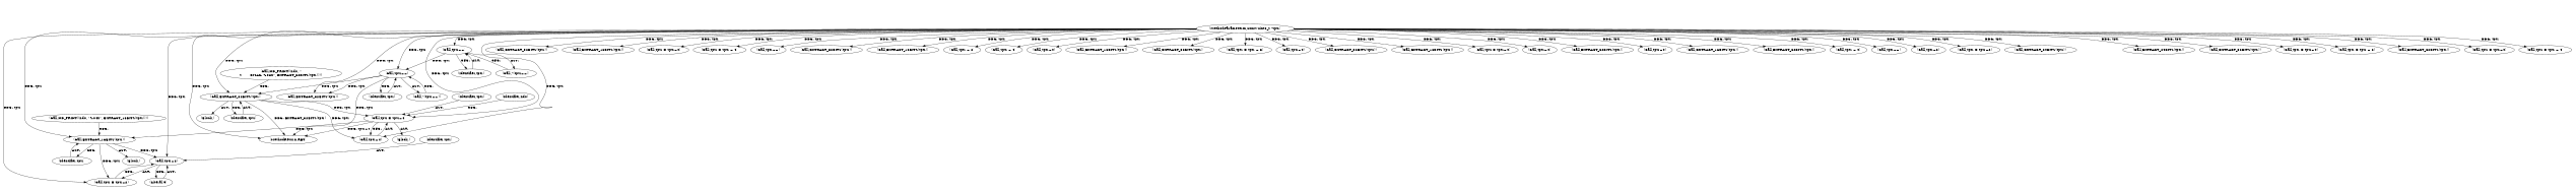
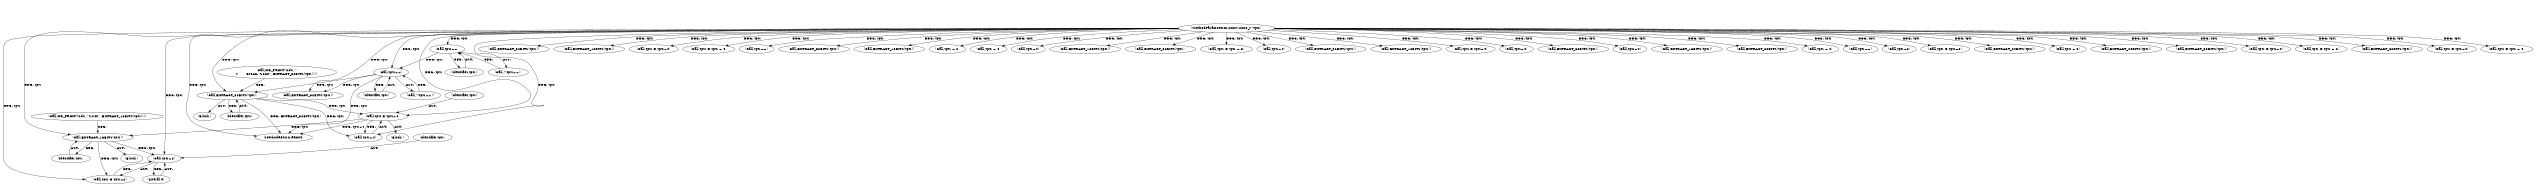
  digraph {
    n1 [label="(Call,tptr+2)"]
    n2 [label="(Literal,9)"]
    n3 [label="(Call,tptr = tptr+2)"]
    n4 [label="(Call,EXTRACT_16BITS(tptr))"]
    n5 [label="(Block,)"]
    n6 [label="(Identifier,tptr)"]
    n7 [label="(Call,tptr = tptr+4)"]
    n8 [label="(Call,tptr+4)"]
    n9 [label="(Block,)"]
-   n10 [label="(MethodReturn,RET)"]
+   n10 [label="(MethodReturn,PRINT)"]
    n11 [label="(Call,EXTRACT_32BITS(tptr))"]
    n12 [label="(Block,)"]
    n13 [label="(Identifier,tptr)"]
    n14 [label="(Call,tptr++)"]
    n15 [label="(Identifier,tptr)"]
    n16 [label="(Call,EXTRACT_32BITS(tptr))"]
    n17 [label="(Call,*(tptr++))"]
    n18 [label="(Call,tptr++)"]
    n19 [label="(Call,*(tptr++))"]
    n20 [label="(Identifier,tptr)"]
    n21 [label="(MethodParameterIn,const uint8_t *tptr)"]
    n22 [label="(Call,EXTRACT_32BITS(tptr))"]
    n23 [label="(Call,EXTRACT_16BITS(tptr))"]
    n24 [label="(Call,tptr = tptr+4)"]
    n25 [label="(Call,tptr = tptr + 4)"]
    n26 [label="(Call,tptr++)"]
    n27 [label="(Call,EXTRACT_32BITS(tptr))"]
    n28 [label="(Call,EXTRACT_16BITS(tptr))"]
    n29 [label="(Call,tptr + 2)"]
    n30 [label="(Call,tptr + 4)"]
    n31 [label="(Call,tptr+4)"]
    n32 [label="(Call,EXTRACT_16BITS(tptr))"]
    n33 [label="(Call,EXTRACT_32BITS(tptr))"]
    n34 [label="(Call,tptr = tptr + 3)"]
    n35 [label="(Call,tptr+4)"]
    n36 [label="(Call,EXTRACT_32BITS(tptr))"]
    n37 [label="(Call,EXTRACT_16BITS(tptr))"]
    n38 [label="(Call,tptr = tptr+4)"]
    n39 [label="(Call,tptr+4)"]
    n40 [label="(Call,EXTRACT_32BITS(tptr))"]
    n41 [label="(Call,tptr+4)"]
    n42 [label="(Call,EXTRACT_16BITS(tptr))"]
    n43 [label="(Call,EXTRACT_32BITS(tptr))"]
    n44 [label="(Call,tptr + 4)"]
    n45 [label="(Call,tptr++)"]
    n46 [label="(Call,tptr+2)"]
    n47 [label="(Call,tptr = tptr+2)"]
    n48 [label="(Call,EXTRACT_24BITS(tptr))"]
+   n49 [label="(Call,tptr + 3)"]
    n50 [label="(Call,EXTRACT_24BITS(tptr))"]
    n51 [label="(Call,EXTRACT_32BITS(tptr))"]
    n52 [label="(Call,tptr = tptr+4)"]
    n53 [label="(Call,tptr = tptr + 2)"]
    n54 [label="(Call,EXTRACT_32BITS(tptr))"]
    n55 [label="(Call,tptr = tptr+4)"]
    n56 [label="(Call,tptr = tptr + 4)"]
    n57 [label="(Call,ND_PRINT((ndo, \"\n\t        BMAC: %08x\", EXTRACT_32BITS(tptr))))"]
    n58 [label="(Identifier,tptr)"]
    n59 [label="(Call,ND_PRINT((ndo, \"%04x\", EXTRACT_16BITS(tptr))))"]
    n60 [label="(Identifier,tptr)"]
-   n61 [label="(Identifier,ndo)"]
    n1 -> n2 [label="CFG: "]
    n1 -> n3 [label="AST: "]
    n2 -> n1 [label="AST: "]
    n3 -> n1 [label="CFG: "]
    n4 -> n1 [label="DDG: tptr"]
    n4 -> n3 [label="DDG: tptr"]
    n4 -> n5 [label="AST: "]
    n4 -> n6 [label="CFG: "]
    n6 -> n4 [label="AST: "]
    n7 -> n4 [label="DDG: tptr"]
    n7 -> n8 [label="CFG: "]
    n7 -> n9 [label="AST: "]
    n7 -> n10 [label="DDG: tptr+4"]
    n8 -> n7 [label="AST: "]
    n11 -> n7 [label="DDG: tptr"]
    n11 -> n8 [label="DDG: tptr"]
    n11 -> n10 [label="DDG: EXTRACT_32BITS(tptr)"]
    n11 -> n12 [label="AST: "]
    n11 -> n13 [label="CFG: "]
    n13 -> n11 [label="AST: "]
    n14 -> n10 [label="DDG: tptr"]
    n14 -> n11 [label="DDG: tptr"]
    n14 -> n15 [label="CFG: "]
    n14 -> n16 [label="DDG: tptr"]
    n14 -> n17 [label="AST: "]
    n15 -> n14 [label="AST: "]
    n17 -> n14 [label="CFG: "]
    n18 -> n14 [label="DDG: tptr"]
    n18 -> n19 [label="AST: "]
    n18 -> n20 [label="CFG: "]
    n19 -> n18 [label="CFG: "]
    n20 -> n18 [label="AST: "]
    n21 -> n1 [label="DDG: tptr"]
    n21 -> n3 [label="DDG: tptr"]
    n21 -> n4 [label="DDG: tptr"]
    n21 -> n7 [label="DDG: tptr"]
    n21 -> n8 [label="DDG: tptr"]
    n21 -> n10 [label="DDG: tptr"]
    n21 -> n11 [label="DDG: tptr"]
    n21 -> n14 [label="DDG: tptr"]
    n21 -> n16 [label="DDG: tptr"]
    n21 -> n18 [label="DDG: tptr"]
    n21 -> n22 [label="DDG: tptr"]
    n21 -> n23 [label="DDG: tptr"]
    n21 -> n24 [label="DDG: tptr"]
    n21 -> n25 [label="DDG: tptr"]
    n21 -> n26 [label="DDG: tptr"]
    n21 -> n27 [label="DDG: tptr"]
    n21 -> n28 [label="DDG: tptr"]
    n21 -> n29 [label="DDG: tptr"]
    n21 -> n30 [label="DDG: tptr"]
    n21 -> n31 [label="DDG: tptr"]
    n21 -> n32 [label="DDG: tptr"]
    n21 -> n33 [label="DDG: tptr"]
    n21 -> n34 [label="DDG: tptr"]
    n21 -> n35 [label="DDG: tptr"]
    n21 -> n36 [label="DDG: tptr"]
    n21 -> n37 [label="DDG: tptr"]
    n21 -> n38 [label="DDG: tptr"]
    n21 -> n39 [label="DDG: tptr"]
    n21 -> n40 [label="DDG: tptr"]
    n21 -> n41 [label="DDG: tptr"]
    n21 -> n42 [label="DDG: tptr"]
    n21 -> n43 [label="DDG: tptr"]
    n21 -> n44 [label="DDG: tptr"]
    n21 -> n45 [label="DDG: tptr"]
    n21 -> n46 [label="DDG: tptr"]
    n21 -> n47 [label="DDG: tptr"]
    n21 -> n48 [label="DDG: tptr"]
+   n21 -> n49 [label="DDG: tptr"]
    n21 -> n50 [label="DDG: tptr"]
    n21 -> n51 [label="DDG: tptr"]
    n21 -> n52 [label="DDG: tptr"]
    n21 -> n53 [label="DDG: tptr"]
    n21 -> n54 [label="DDG: tptr"]
    n21 -> n55 [label="DDG: tptr"]
    n21 -> n56 [label="DDG: tptr"]
    n57 -> n11 [label="CFG: "]
    n58 -> n7 [label="AST: "]
    n59 -> n4 [label="CFG: "]
    n60 -> n1 [label="AST: "]
-   n61 -> n7 [label="CFG: "]
  }
